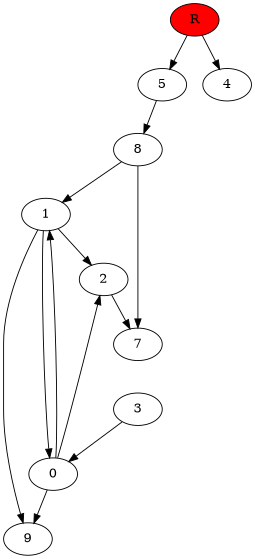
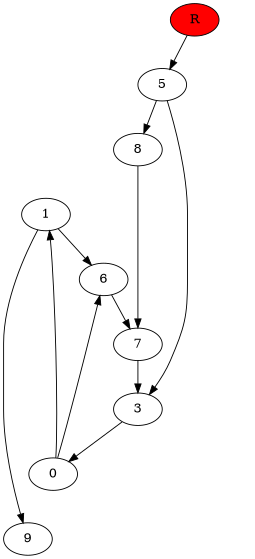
  digraph {
    1
-   2
+   2 [label=6]
    n3 [label=0]
    9
    7
    3
    5
    8
    R [fillcolor="#ff0000" style=filled]
-   4
    1 -> 2
-   1 -> n3
    1 -> 9
    2 -> 7
    n3 -> 1
    n3 -> 2
-   n3 -> 9
+   7 -> 3
    3 -> n3
+   5 -> 3
    5 -> 8
-   8 -> 1
    8 -> 7
    R -> 5
-   R -> 4
  }
